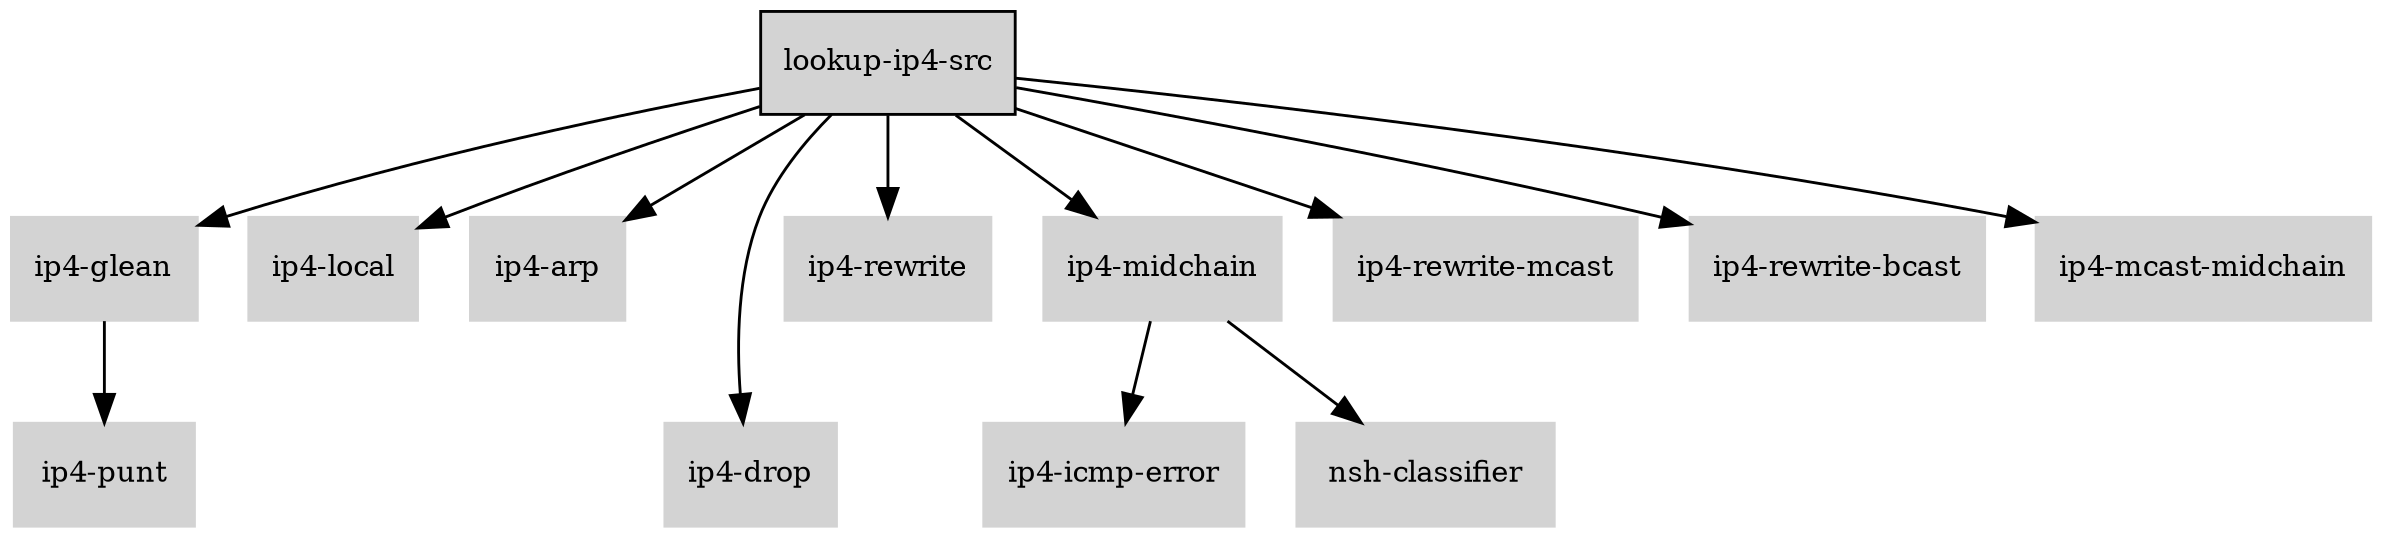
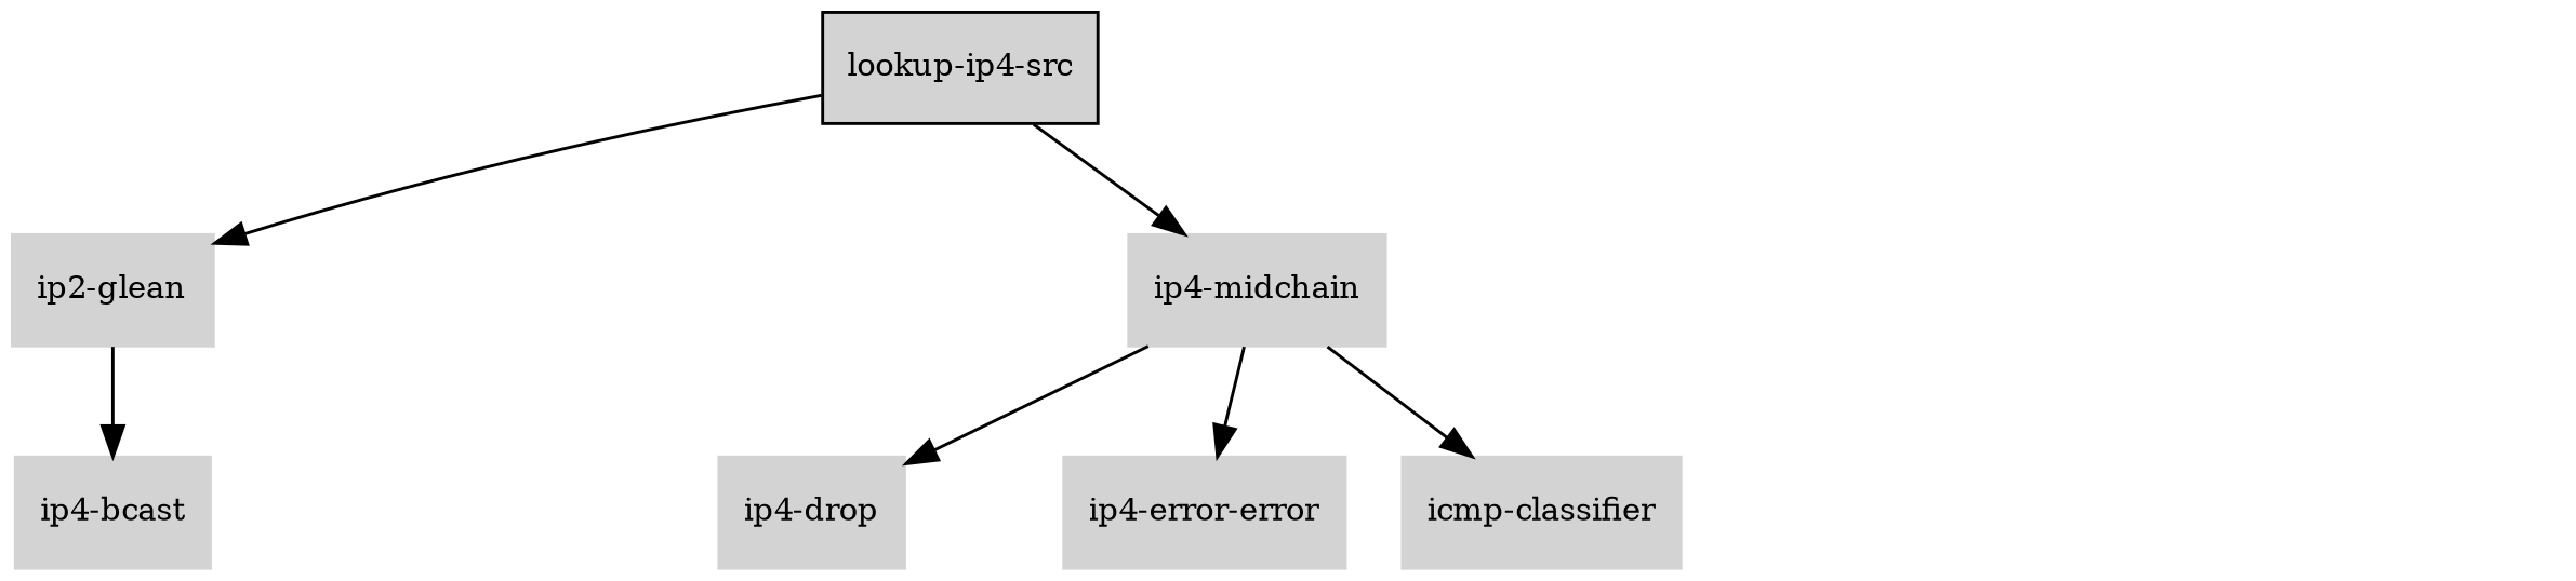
  digraph {
    rankdir=TB
    node [color=lightgray fillcolor=lightgray fontcolor=black fontsize=10 shape=box style=filled]
    edge [fontsize=8]
    "lookup-ip4-src" [color=black]
    "ip4-drop"
-   "ip4-local"
-   "ip4-arp"
-   "ip4-glean"
-   "ip4-rewrite"
+   "ip4-glean" [label="ip2-glean"]
    "ip4-midchain"
-   "ip4-rewrite-mcast"
-   "ip4-rewrite-bcast"
-   "ip4-mcast-midchain"
-   "ip4-punt"
-   "ip4-icmp-error"
-   "nsh-classifier"
-   "lookup-ip4-src" -> "ip4-drop"
-   "lookup-ip4-src" -> "ip4-local"
-   "lookup-ip4-src" -> "ip4-arp"
+   "ip4-punt" [label="ip4-bcast"]
+   "ip4-icmp-error" [label="ip4-error-error"]
+   "nsh-classifier" [label="icmp-classifier"]
+   "ip4-midchain" -> "ip4-drop"
    "lookup-ip4-src" -> "ip4-glean"
-   "lookup-ip4-src" -> "ip4-rewrite"
    "lookup-ip4-src" -> "ip4-midchain"
-   "lookup-ip4-src" -> "ip4-rewrite-mcast"
-   "lookup-ip4-src" -> "ip4-rewrite-bcast"
-   "lookup-ip4-src" -> "ip4-mcast-midchain"
    "ip4-glean" -> "ip4-punt"
    "ip4-midchain" -> "ip4-icmp-error"
    "ip4-midchain" -> "nsh-classifier"
  }
